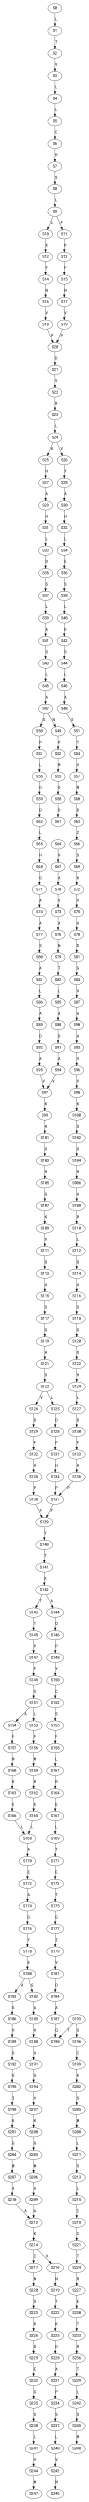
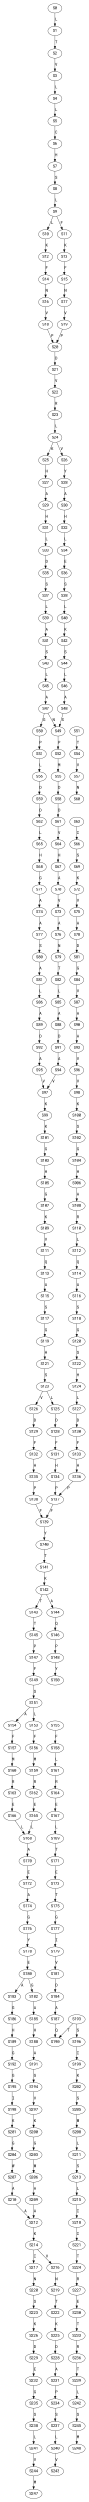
  strict digraph {
    fontname="Roboto Mono"
    node [fontname="Roboto Mono"]
    edge [fontname="Roboto Mono"]
    S0
    S1
    S2
    S3
    S4
    S5
    S6
    S7
    S8
    S9
    S10
    S11
    S12
    S13
    S14
    S15
    S16
    S17
    S18
    S19
    S20
    S21
    S22
    S23
    S24
    S25
    S26
    S27
    S28
    S29
    S30
    S31
    S32
    S33
    S34
    S35
    S36
    S37
    S38
    S39
    S40
    S41
    S42
    S43
    S44
    S45
    S46
    S47
    S48
    S49
    S50
    S51
    S52
    S53
    S54
    S55
    S56
    S57
    S58
    S59
    S60
    S61
    S62
    S63
    S64
    S65
    S66
    S67
    S68
    S69
    S70
    S71
    S72
    S73
    S74
    S75
    S76
    S77
    S78
    S79
    S80
    S81
    S82
    S83
    S84
    S85
    S86
    S87
    S88
    S89
    S90
    S91
    S92
    S93
    S94
    S95
    S96
    S97
    S98
    S99
    S100
    S101
    S102
    S103
    S104
    S105
    n107 [label=S906]
    S107
    S108
    S109
    S110
    S111
    S112
    S113
    S114
    S115
    S116
    S117
    S118
    S119
    S120
    S121
    S122
    S123
    S124
    S125
    S126
    S127
    S128
    S129
    S130
    S131
    S132
    S133
    S134
    S135
    S136
    S137
    S138
    S139
    n141 [label=S740]
    S141
    S142
    S143
    S144
    S145
    S146
    S147
    S148
    S149
    S150
    S151
-   S152
    S153
    S154
    S155
    S156
    S157
    S158
    S159
    S160
    S161
    S162
    S163
    S164
    S165
    S166
    S167
    S168
    S169
    S170
    S171
    S172
    S173
    S174
    S175
    S176
    S177
    S178
    S179
    S180
    S181
    S182
    S183
    S184
    S185
    S186
    S187
    S188
    S189
    S190
    S191
    S192
    S194
    S195
    S193
    S196
    n198 [label=S297]
    S198
    S199
    S200
    S201
    S202
    S203
    S204
    S205
    S206
    S207
    S208
    S209
    S210
    S211
    S212
    S213
    S214
    S215
    S216
    S217
    S218
    S219
    S220
    S221
    S222
    S223
    S224
    S225
    S226
    S227
    S228
    S229
    S230
    S231
    S232
    S233
    S234
    S235
    S236
    S237
    S238
    S239
    S240
    S241
    S242
    S243
    S244
    S245
-   S246
    S247
    S248
    S0 -> S1 [label=L]
    S1 -> S2 [label=T]
    S2 -> S3 [label=V]
    S3 -> S4 [label=L]
    S4 -> S5 [label=L]
    S5 -> S6 [label=C]
    S6 -> S7 [label=H]
    S7 -> S8 [label=S]
    S8 -> S9 [label=L]
    S9 -> S10 [label=L]
    S9 -> S11 [label=F]
    S10 -> S12 [label=K]
    S11 -> S13 [label=K]
    S12 -> S14 [label=F]
    S13 -> S15 [label=F]
    S14 -> S16 [label=N]
    S15 -> S17 [label=N]
    S16 -> S18 [label=V]
    S17 -> S19 [label=V]
    S18 -> S20 [label=P]
    S19 -> S20 [label=P]
    S20 -> S21 [label=D]
    S21 -> S22 [label=V]
    S22 -> S23 [label=R]
    S23 -> S24 [label=L]
    S24 -> S25 [label=K]
    S24 -> S26 [label=V]
    S25 -> S27 [label=H]
    S26 -> S28 [label=Y]
    S27 -> S29 [label=A]
    S28 -> S30 [label=A]
    S29 -> S31 [label=H]
    S30 -> S32 [label=H]
    S31 -> S33 [label=L]
    S32 -> S34 [label=L]
    S33 -> S35 [label=D]
    S34 -> S36 [label=E]
    S35 -> S37 [label=S]
    S36 -> S38 [label=S]
    S37 -> S39 [label=L]
    S38 -> S40 [label=L]
    S39 -> S41 [label=A]
    S40 -> S42 [label=K]
    S41 -> S43 [label=S]
    S42 -> S44 [label=S]
    S43 -> S45 [label=L]
    S44 -> S46 [label=L]
    S45 -> S47 [label=A]
    S46 -> S48 [label=A]
    S47 -> S49 [label=N]
    S47 -> S50 [label=G]
-   S48 -> S51 [label=S]
+   S48 -> S49 [label=S]
    S49 -> S52 [label=P]
    S50 -> S53 [label=P]
    S51 -> S54 [label=T]
    S52 -> S55 [label=M]
    S53 -> S56 [label=L]
    S54 -> S57 [label=V]
    S55 -> S58 [label=D]
    S56 -> S59 [label=D]
    S57 -> S60 [label=N]
    S58 -> S61 [label=D]
    S59 -> S62 [label=D]
-   S60 -> S63 [label=D]
+   S61 -> S64 [label=V]
    S62 -> S65 [label=L]
    S63 -> S66 [label=I]
    S64 -> S67 [label=H]
    S65 -> S68 [label=H]
    S66 -> S69 [label=S]
    S67 -> S70 [label=A]
    S68 -> S71 [label=G]
    S69 -> S72 [label=K]
    S70 -> S73 [label=V]
    S71 -> S74 [label=A]
    S72 -> S75 [label=V]
    S73 -> S76 [label=A]
    S74 -> S77 [label=A]
    S75 -> S78 [label=A]
    S76 -> S79 [label=N]
    S77 -> S80 [label=S]
    S78 -> S81 [label=D]
    S79 -> S82 [label=T]
    S80 -> S83 [label=A]
    S81 -> S84 [label=G]
    S82 -> S85 [label=L]
    S83 -> S86 [label=L]
    S84 -> S87 [label=V]
    S85 -> S88 [label=A]
    S86 -> S89 [label=A]
    S87 -> S90 [label=A]
    S88 -> S91 [label=D]
    S89 -> S92 [label=D]
    S90 -> S93 [label=A]
    S91 -> S94 [label=A]
    S92 -> S95 [label=A]
    S93 -> S96 [label=V]
    S94 -> S97 [label=V]
    S95 -> S97 [label=V]
    S96 -> S98 [label=V]
    S97 -> S99 [label=K]
    S98 -> S100 [label=K]
    S99 -> S101 [label=K]
    S100 -> S102 [label=S]
    S101 -> S103 [label=G]
    S102 -> S104 [label=G]
    S103 -> S105 [label=H]
    S104 -> n107 [label=H]
    S105 -> S107 [label=G]
    n107 -> S108 [label=A]
    S107 -> S109 [label=K]
    S108 -> S110 [label=R]
    S109 -> S111 [label=V]
    S110 -> S112 [label=L]
    S111 -> S113 [label=Q]
    S112 -> S114 [label=Q]
    S113 -> S115 [label=A]
    S114 -> S116 [label=A]
    S115 -> S117 [label=S]
    S116 -> S118 [label=S]
    S117 -> S119 [label=G]
    S118 -> S120 [label=G]
    S119 -> S121 [label=H]
    S120 -> S122 [label=S]
    S121 -> S123 [label=S]
    S122 -> S124 [label=H]
    S123 -> S125 [label=L]
    S123 -> S126 [label=V]
    S124 -> S127 [label=L]
    S125 -> S128 [label=D]
    S126 -> S129 [label=D]
    S127 -> S130 [label=D]
    S128 -> S131 [label=F]
    S129 -> S132 [label=F]
    S130 -> S133 [label=F]
    S131 -> S134 [label=H]
    S132 -> S135 [label=H]
    S133 -> S136 [label=H]
    S134 -> S137 [label=P]
    S135 -> S138 [label=P]
    S136 -> S137 [label=P]
    S137 -> S139 [label=F]
    S138 -> S139 [label=F]
    S139 -> n141 [label=Y]
    n141 -> S141 [label=T]
    S141 -> S142 [label=K]
    S142 -> S143 [label=T]
    S142 -> S144 [label=A]
    S143 -> S145 [label=T]
    S144 -> S146 [label=Q]
    S145 -> S147 [label=P]
    S146 -> S148 [label=P]
    S147 -> S149 [label=F]
    S148 -> S150 [label=Y]
    S149 -> S151 [label=S]
-   S150 -> S152 [label=C]
    S151 -> S153 [label=L]
    S151 -> S154 [label=A]
-   S152 -> S155 [label=S]
    S153 -> S156 [label=F]
    S154 -> S157 [label=F]
    S155 -> S158 [label=F]
    S156 -> S159 [label=M]
    S157 -> S160 [label=M]
    S158 -> S161 [label=L]
    S159 -> S162 [label=R]
    S160 -> S163 [label=R]
    S161 -> S164 [label=R]
    S162 -> S165 [label=E]
    S163 -> S166 [label=E]
    S164 -> S167 [label=E]
    S165 -> S168 [label=L]
    S166 -> S168 [label=L]
    S167 -> S169 [label=L]
    S168 -> S170 [label=A]
    S169 -> S171 [label=T]
    S170 -> S172 [label=E]
    S171 -> S173 [label=E]
    S172 -> S174 [label=A]
    S173 -> S175 [label=T]
    S174 -> S176 [label=G]
    S175 -> S177 [label=G]
    S176 -> S178 [label=Y]
    S177 -> S179 [label=I]
    S178 -> S180 [label=E]
    S179 -> S181 [label=V]
    S180 -> S182 [label=G]
    S180 -> S183 [label=A]
    S181 -> S184 [label=D]
    S182 -> S185 [label=A]
    S183 -> S186 [label=G]
    S184 -> S187 [label=A]
    S185 -> S188 [label=H]
    S186 -> S189 [label=H]
    S187 -> S190 [label=Q]
    S188 -> S191 [label=A]
    S189 -> S192 [label=G]
    S191 -> S194 [label=G]
    S192 -> S195 [label=G]
    S194 -> n198 [label=V]
    S195 -> S198 [label=I]
    S193 -> S190 [label=T]
    S193 -> S196 [label=S]
    S196 -> S199 [label=I]
    n198 -> S200 [label=K]
    S198 -> S201 [label=K]
    S199 -> S202 [label=K]
    S200 -> S203 [label=G]
    S201 -> S204 [label=G]
    S202 -> S205 [label=S]
    S203 -> S206 [label=W]
    S204 -> S207 [label=W]
    S205 -> S208 [label=W]
    S206 -> S209 [label=A]
    S207 -> S210 [label=A]
    S208 -> S211 [label=L]
    S209 -> S212 [label=A]
    S210 -> S212 [label=A]
    S211 -> S213 [label=S]
    S212 -> S214 [label=K]
    S213 -> S215 [label=L]
    S214 -> S216 [label=V]
    S214 -> S217 [label=I]
    S215 -> S218 [label=I]
    S216 -> S219 [label=N]
    S217 -> S220 [label=N]
    S218 -> S221 [label=I]
    S219 -> S222 [label=T]
    S220 -> S223 [label=S]
    S221 -> S224 [label=T]
    S222 -> S225 [label=K]
    S223 -> S226 [label=K]
    S224 -> S227 [label=R]
    S225 -> S228 [label=D]
    S226 -> S229 [label=D]
    S227 -> S230 [label=E]
    S228 -> S231 [label=A]
    S229 -> S232 [label=E]
    S230 -> S233 [label=T]
    S231 -> S234 [label=P]
    S232 -> S235 [label=G]
    S233 -> S236 [label=R]
    S234 -> S237 [label=S]
    S235 -> S238 [label=S]
    S236 -> S239 [label=T]
    S237 -> S240 [label=L]
    S238 -> S241 [label=L]
    S239 -> S242 [label=L]
    S240 -> S243 [label=V]
    S241 -> S244 [label=V]
    S242 -> S245 [label=S]
-   S243 -> S246 [label=M]
    S244 -> S247 [label=M]
    S245 -> S248 [label=M]
  }
